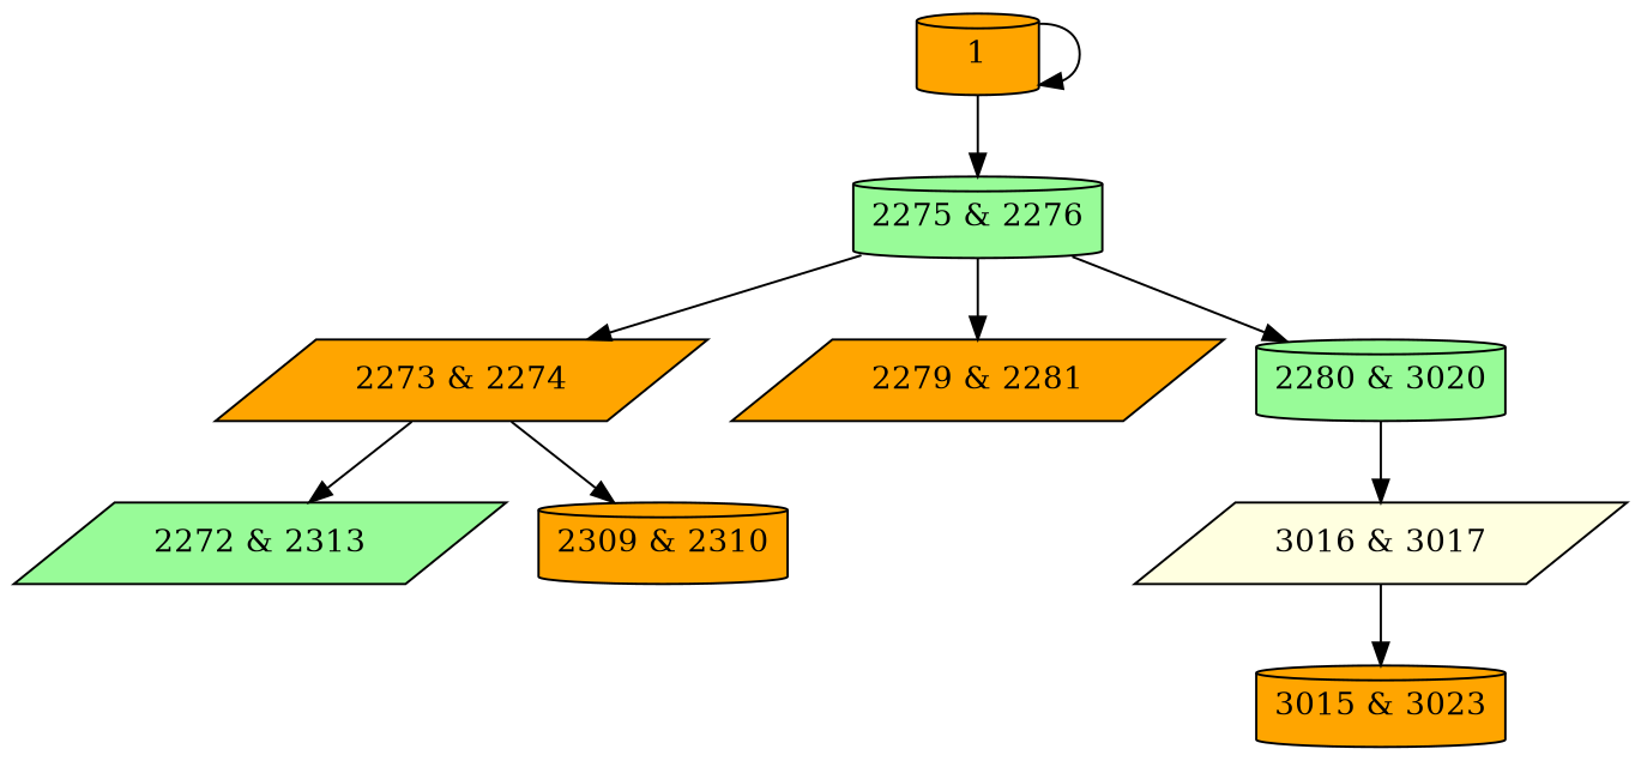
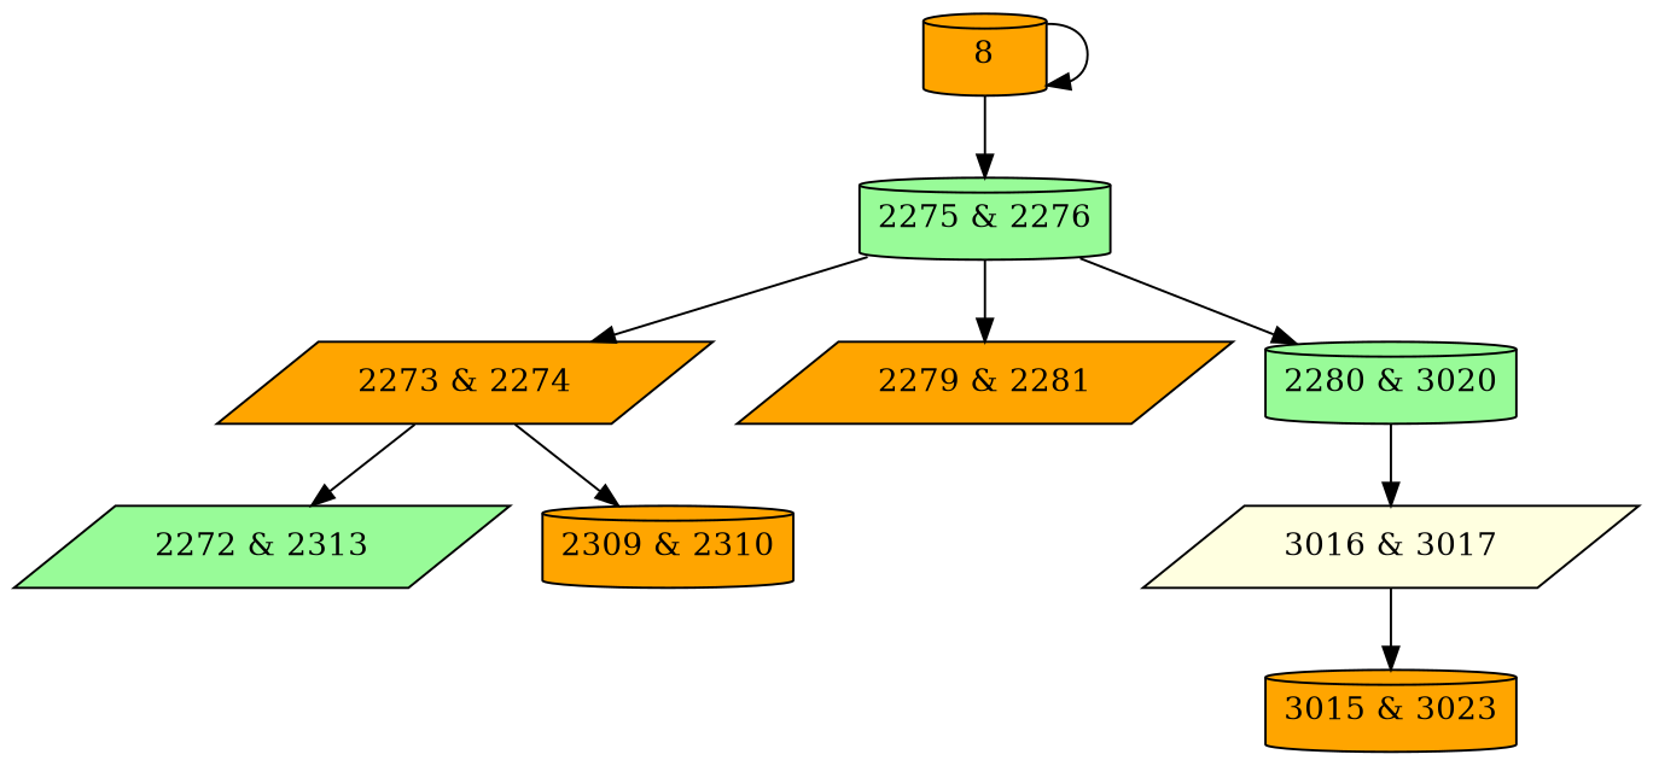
  digraph {
    node [fillcolor=orange shape=cylinder style=filled]
    n1 [fillcolor=palegreen label="2272 & 2313" shape=parallelogram]
    n2 [label="2273 & 2274" shape=parallelogram]
    n3 [label="2309 & 2310"]
    n4 [fillcolor=palegreen label="2275 & 2276"]
    n5 [label="2279 & 2281" shape=parallelogram]
    n6 [fillcolor=palegreen label="2280 & 3020"]
    n7 [fillcolor=lightyellow label="3016 & 3017" shape=parallelogram]
    n8 [label="3015 & 3023"]
-   8 [label=1]
+   8
    n2 -> n1
    n2 -> n3
    n4 -> n2
    n4 -> n5
    n4 -> n6
    n6 -> n7
    n7 -> n8
    8 -> n4
    8 -> 8
  }
